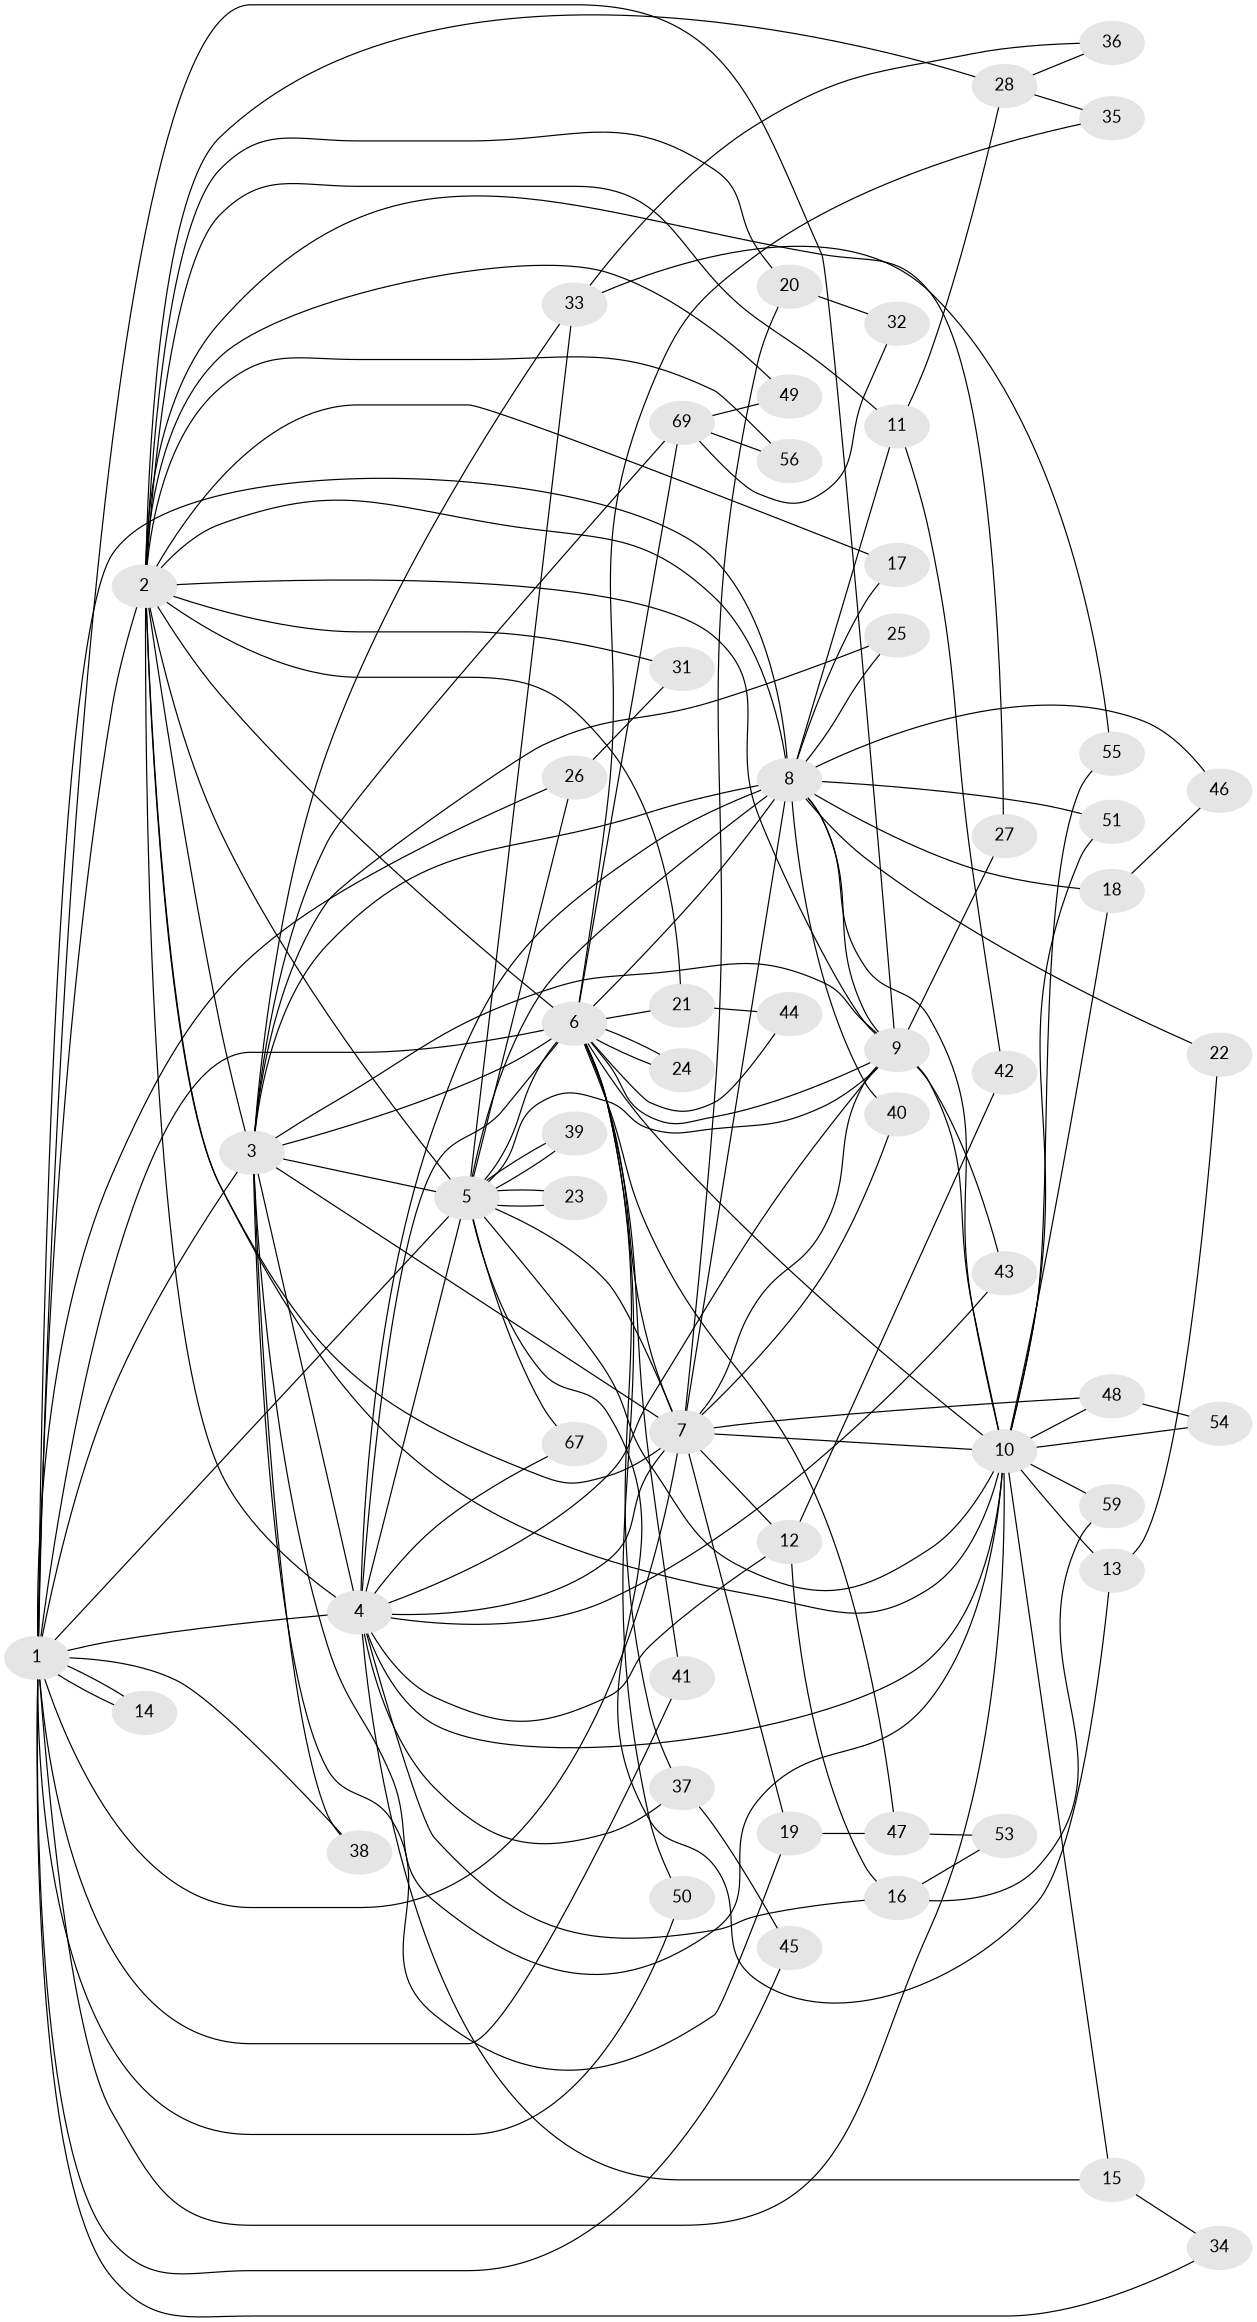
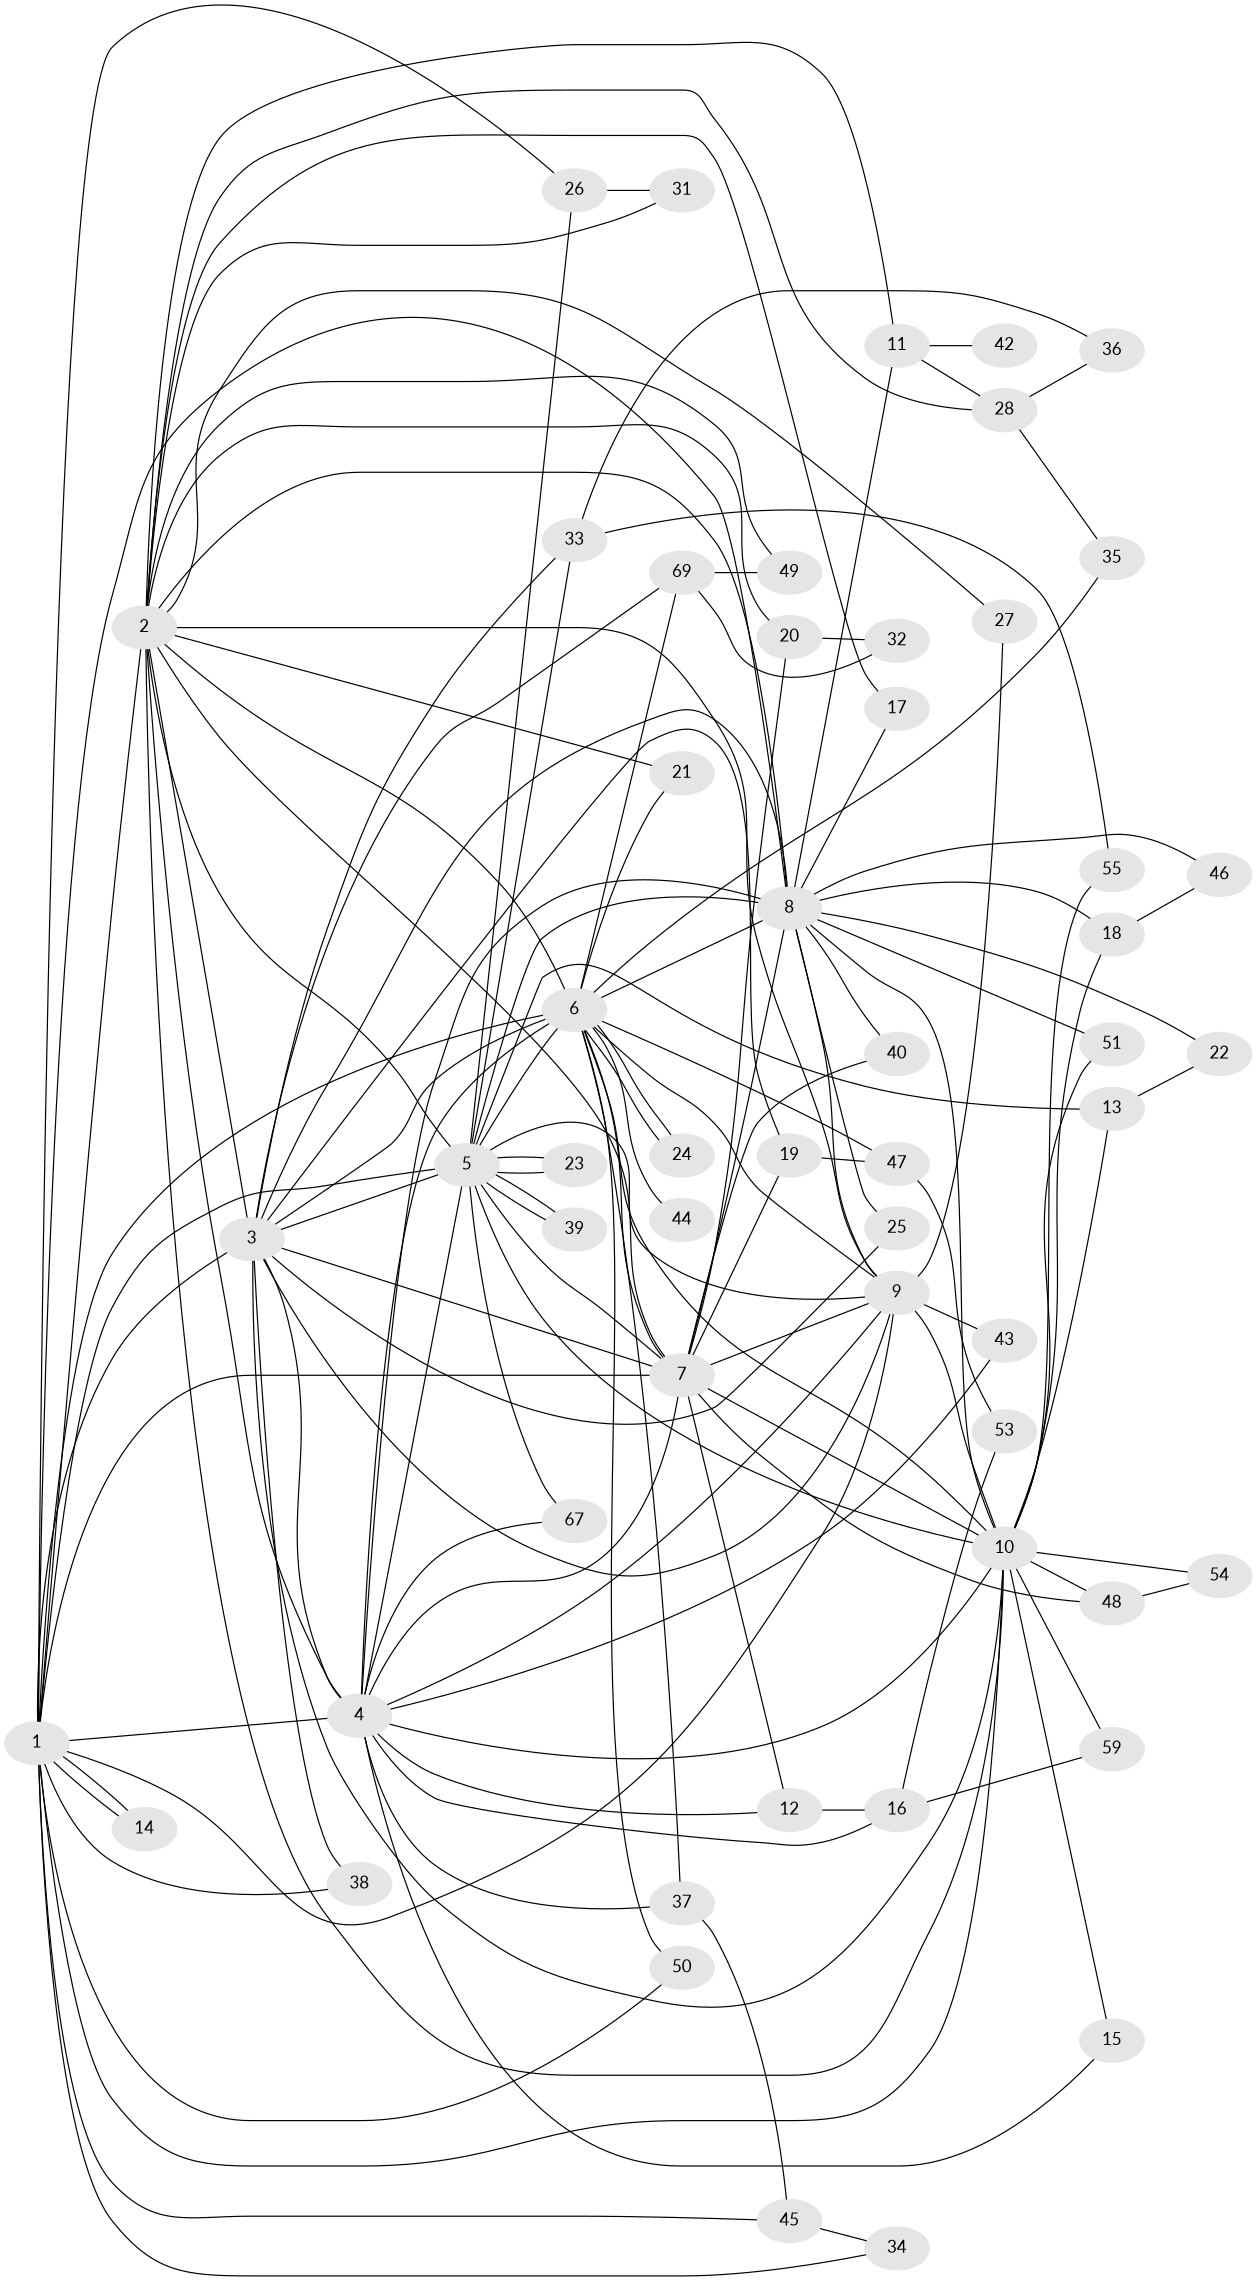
  graph {
    fontname=Lato
    rankdir=LR
    node [color=gray90 fontname=Lato style=filled]
    edge [fontname=Lato]
    1
    2
    3
    4
    5
    6
    7
    8
    9
    10
    14
    26
    34
    38
-   41
    45
    50
    11
    17
    20
    21
    27
    28
    31
    49
-   56
    19
    25
    n29 [label=69]
    33
    12
    15
    16
    37
    43
    n36 [label=67]
    13
    23
    39
    24
    35
    44
    47
    40
    48
    18
    22
    51
    46
    n50 [label=59]
    54
    55
    42
    32
    36
    53
    1 -- 2
    1 -- 3
    1 -- 4
    1 -- 5
    1 -- 6
    1 -- 7
    1 -- 8
    1 -- 9
    1 -- 10
    1 -- 14
    1 -- 14
    1 -- 26
    1 -- 34
    1 -- 38
-   1 -- 41
    1 -- 45
    1 -- 50
    2 -- 3
    2 -- 4
    2 -- 5
    2 -- 6
    2 -- 7
    2 -- 8
    2 -- 9
    2 -- 10
    2 -- 11
    2 -- 17
    2 -- 20
    2 -- 21
    2 -- 27
    2 -- 28
    2 -- 31
    2 -- 49
-   2 -- 56
    3 -- 4
    3 -- 5
    3 -- 6
    3 -- 7
    3 -- 8
    3 -- 9
    3 -- 10
    3 -- 38
    3 -- 19
    3 -- 25
    3 -- n29
    3 -- 33
    4 -- 5
    4 -- 6
    4 -- 7
    4 -- 8
    4 -- 9
    4 -- 10
    4 -- 12
    4 -- 15
    4 -- 16
    4 -- 37
    4 -- 43
    4 -- n36
    5 -- 6
    5 -- 7
    5 -- 8
    5 -- 9
    5 -- 10
    5 -- 26
    5 -- 33
    5 -- n36
    5 -- 13
    5 -- 23
    5 -- 23
    5 -- 39
    5 -- 39
    6 -- 7
    6 -- 8
    6 -- 9
    6 -- 10
-   6 -- 41
    6 -- 50
    6 -- 21
    6 -- n29
    6 -- 37
    6 -- 24
    6 -- 24
    6 -- 35
    6 -- 44
    6 -- 47
    7 -- 8
    7 -- 9
    7 -- 10
    7 -- 20
    7 -- 19
    7 -- 12
    7 -- 40
    7 -- 48
    8 -- 9
    8 -- 10
    8 -- 11
    8 -- 17
    8 -- 25
    8 -- 40
    8 -- 18
    8 -- 22
    8 -- 51
    8 -- 46
    9 -- 10
    9 -- 27
    9 -- 43
    10 -- 15
    10 -- 13
    10 -- 48
    10 -- 18
    10 -- 51
    10 -- n50
    10 -- 54
    10 -- 55
    26 -- 31
    11 -- 28
    11 -- 42
    20 -- 32
-   21 -- 44
    28 -- 35
    28 -- 36
    19 -- 47
    n29 -- 49
-   n29 -- 56
    n29 -- 32
    33 -- 55
    33 -- 36
    12 -- 16
-   12 -- 42
-   15 -- 34
+   45 -- 34
    16 -- n50
    16 -- 53
    37 -- 45
    13 -- 22
    47 -- 53
    48 -- 54
    18 -- 46
  }
